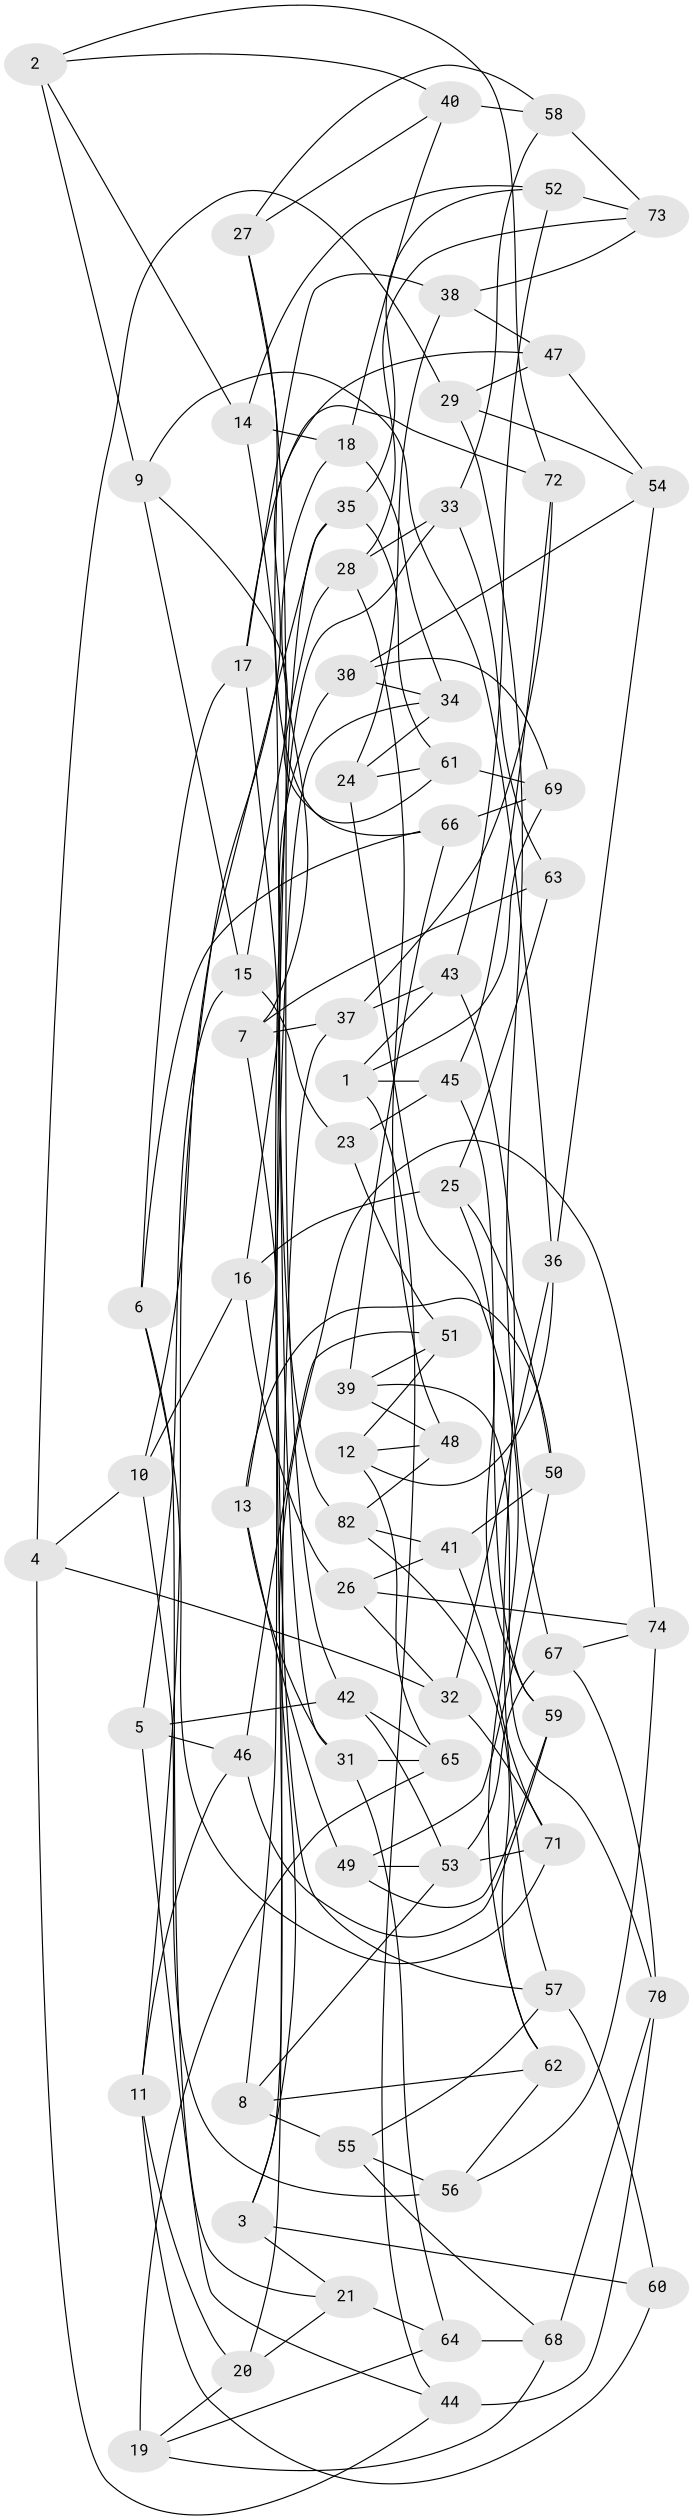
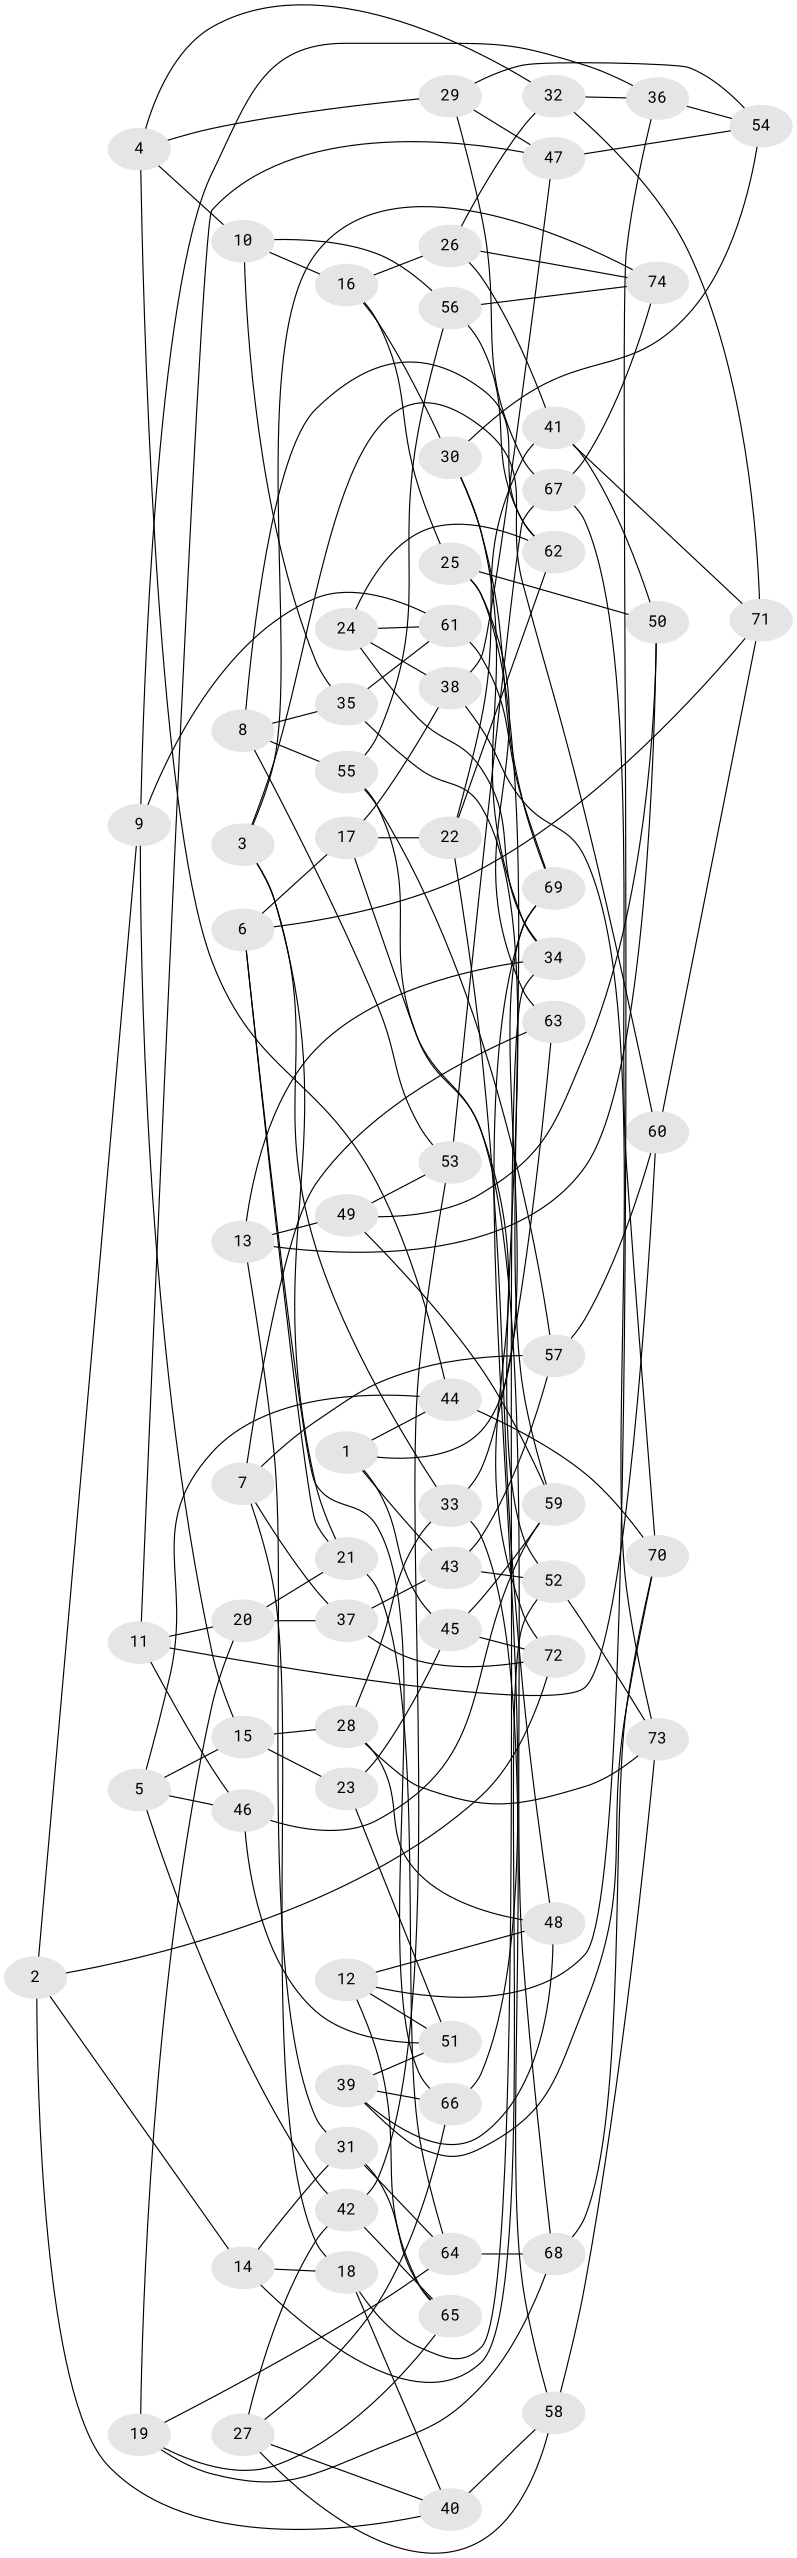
  graph {
    fontname="Roboto Mono"
    rankdir=LR
    node [color=gray90 fontname="Roboto Mono" style=filled]
    edge [fontname="Roboto Mono"]
    1
    43
    44
    45
    69
    57
    52
    70
    72
    59
    2
    9
    14
    40
    15
    36
    61
    18
    31
    58
    3
    21
    33
    60
    74
    64
    63
    71
    4
    10
    29
    32
    35
    16
    56
    47
    54
    67
    5
    42
    46
    23
    28
    53
    65
    51
    6
    17
    66
-   22 [label=82]
+   22
    38
    7
    37
    34
    8
    55
    62
    68
    25
    26
    30
    11
    20
    12
    48
    13
    49
    50
    73
    41
    19
    24
    27
    39
    1 -- 43
    1 -- 44
    1 -- 45
    1 -- 69
    43 -- 57
    43 -- 52
    44 -- 70
    45 -- 72
    45 -- 59
    57 -- 60
    52 -- 73
    2 -- 72
    2 -- 9
    2 -- 14
    2 -- 40
    9 -- 15
    9 -- 36
    9 -- 61
    14 -- 52
    14 -- 18
    14 -- 31
    40 -- 58
    15 -- 23
    15 -- 28
    36 -- 54
    61 -- 69
    18 -- 40
    18 -- 34
    31 -- 64
    31 -- 65
    58 -- 73
    3 -- 21
    3 -- 33
    3 -- 60
    3 -- 74
    21 -- 64
    33 -- 58
    33 -- 63
-   53 -- 71
+   60 -- 71
    64 -- 68
    4 -- 44
    4 -- 10
    4 -- 29
    4 -- 32
    10 -- 35
    10 -- 16
    10 -- 56
    29 -- 47
    29 -- 54
    29 -- 67
    32 -- 36
    32 -- 71
    35 -- 52
    35 -- 61
    16 -- 25
    16 -- 26
    16 -- 30
    56 -- 74
    56 -- 62
    47 -- 54
    67 -- 70
    67 -- 74
    5 -- 44
    5 -- 15
    5 -- 42
    5 -- 46
    42 -- 53
    42 -- 65
    46 -- 59
    46 -- 51
    23 -- 45
    23 -- 51
    28 -- 33
    28 -- 48
    28 -- 73
    53 -- 67
    6 -- 21
    6 -- 71
    6 -- 17
    6 -- 66
    17 -- 72
    17 -- 22
    17 -- 38
    66 -- 69
    22 -- 62
    22 -- 48
    22 -- 41
    38 -- 47
    38 -- 73
    7 -- 57
    7 -- 18
    7 -- 63
    7 -- 37
    37 -- 43
    37 -- 72
    8 -- 35
    8 -- 53
    8 -- 55
    8 -- 62
    55 -- 57
    55 -- 56
    55 -- 68
    68 -- 70
    25 -- 59
    25 -- 63
    25 -- 50
    26 -- 74
    26 -- 32
    26 -- 41
    30 -- 69
    30 -- 54
    30 -- 34
    11 -- 60
    11 -- 47
    11 -- 46
    11 -- 20
    20 -- 21
    20 -- 37
    12 -- 36
    12 -- 65
    12 -- 51
    12 -- 48
    13 -- 31
    13 -- 34
    13 -- 49
    13 -- 50
    49 -- 59
    49 -- 53
    49 -- 50
    41 -- 71
    41 -- 50
    19 -- 64
    19 -- 65
    19 -- 68
    19 -- 20
    24 -- 61
    24 -- 38
    24 -- 34
    24 -- 62
    27 -- 40
    27 -- 58
    27 -- 42
    27 -- 66
    39 -- 70
    39 -- 51
    39 -- 66
    39 -- 48
  }
